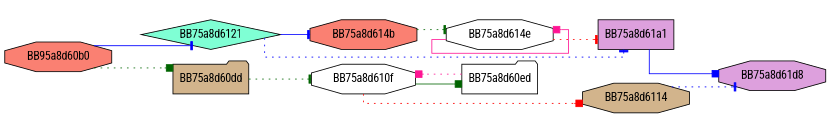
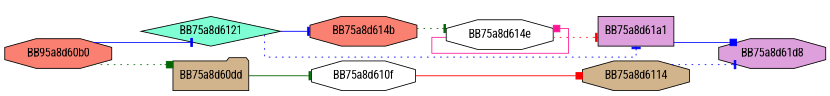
  digraph {
    fontname="Roboto Condensed"
    rankdir=LR
    splines=ortho
    node [fillcolor=white fontname="Roboto Condensed" shape=octagon style=filled]
    edge [arrowhead=tee color=blue fontname="Roboto Condensed" style=solid]
    n1 [fillcolor=salmon label=BB95a8d60b0]
    BB75a8d6121 [fillcolor=aquamarine shape=diamond]
    BB75a8d60dd [fillcolor=tan shape=folder]
    BB75a8d61a1 [fillcolor=plum shape=box]
    BB75a8d614b [fillcolor=salmon]
    BB75a8d610f
    BB75a8d61d8 [fillcolor=plum]
    BB75a8d614e
-   BB75a8d60ed [shape=folder]
    BB75a8d6114 [fillcolor=tan]
    n1 -> BB75a8d6121
    n1 -> BB75a8d60dd [arrowhead=box color=darkgreen style=dotted]
    BB75a8d6121 -> BB75a8d61a1 [style=dotted]
    BB75a8d6121 -> BB75a8d614b
-   BB75a8d60dd -> BB75a8d610f [color=darkgreen style=dotted]
+   BB75a8d60dd -> BB75a8d610f [color=darkgreen]
    BB75a8d61a1 -> BB75a8d61d8 [arrowhead=box]
    BB75a8d614b -> BB75a8d614e [color=darkgreen style=dotted]
-   BB75a8d610f -> BB75a8d60ed [arrowhead=box color=darkgreen]
-   BB75a8d610f -> BB75a8d6114 [arrowhead=box color=red style=dotted]
+   BB75a8d610f -> BB75a8d6114 [arrowhead=box color=red]
    BB75a8d614e -> BB75a8d61a1 [color=red style=dotted]
    BB75a8d614e -> BB75a8d614e [arrowhead=box color=deeppink]
-   BB75a8d60ed -> BB75a8d610f [arrowhead=box color=deeppink style=dotted]
    BB75a8d6114 -> BB75a8d61d8 [style=dotted]
  }
